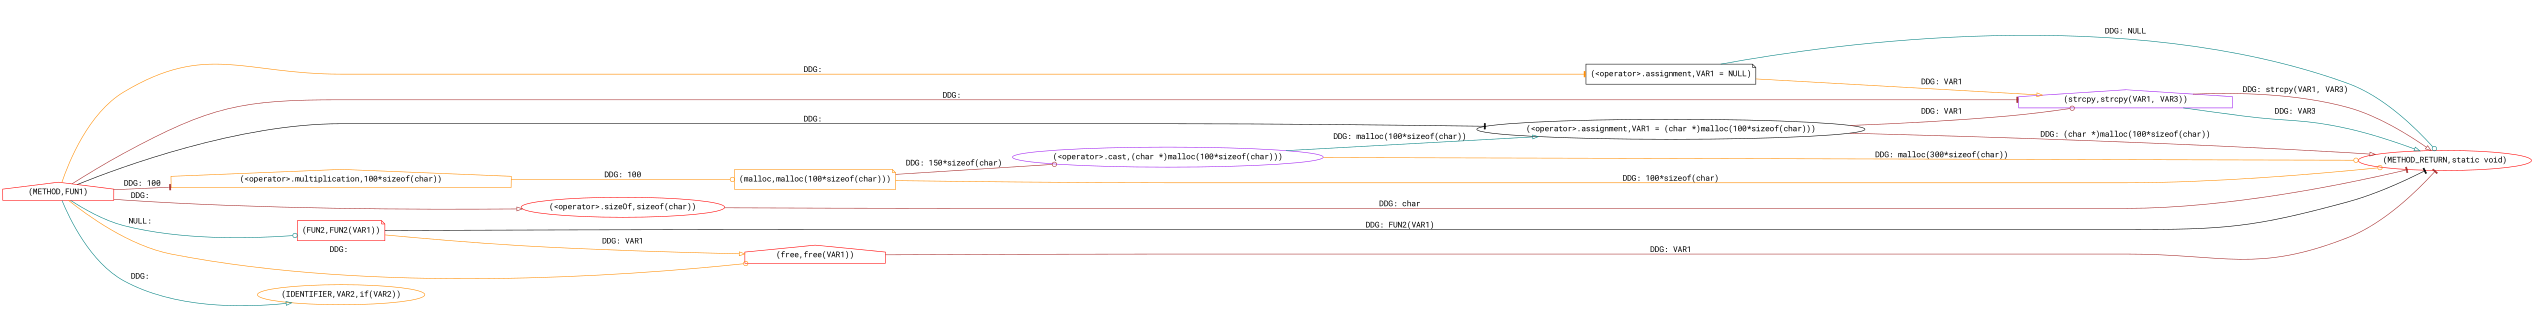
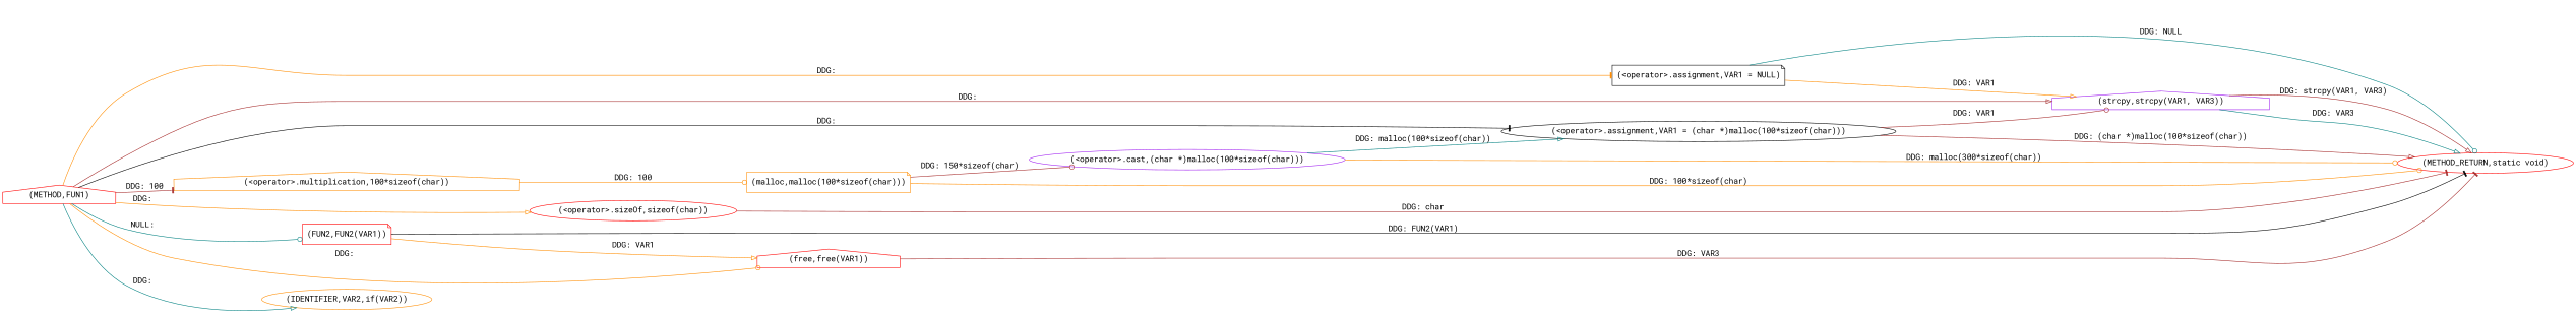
  digraph {
    fontname="Roboto Mono"
    rankdir=LR
    node [color=red fontname="Roboto Mono" shape=ellipse]
    edge [arrowhead=onormal color=brown fontname="Roboto Mono"]
    n1 [label="(METHOD,FUN1)" shape=house]
    n2 [color=black label="(<operator>.assignment,VAR1 = NULL)" shape=note]
    n3 [color=darkorange label="(IDENTIFIER,VAR2,if(VAR2))"]
    n4 [color=black label="(<operator>.assignment,VAR1 = (char *)malloc(100*sizeof(char)))"]
    n5 [color=darkorange label="(<operator>.multiplication,100*sizeof(char))" shape=house]
    n6 [label="(<operator>.sizeOf,sizeof(char))"]
    n7 [color=purple label="(strcpy,strcpy(VAR1, VAR3))" shape=house]
    n8 [label="(FUN2,FUN2(VAR1))" shape=note]
    n9 [label="(free,free(VAR1))" shape=house]
    n10 [label="(METHOD_RETURN,static void)"]
    n11 [color=darkorange label="(malloc,malloc(100*sizeof(char)))" shape=note]
    n12 [color=purple label="(<operator>.cast,(char *)malloc(100*sizeof(char)))"]
    n1 -> n2 [arrowhead=tee color=darkorange label="DDG: "]
    n1 -> n3 [color=teal label="DDG: "]
    n1 -> n4 [arrowhead=tee color=black label="DDG: "]
    n1 -> n5 [arrowhead=tee label="DDG: 100"]
-   n1 -> n6 [label="DDG: "]
-   n1 -> n7 [arrowhead=tee label="DDG: "]
+   n1 -> n6 [color=darkorange label="DDG: "]
+   n1 -> n7 [label="DDG: "]
    n1 -> n8 [arrowhead=odot color=teal label="NULL: "]
    n1 -> n9 [arrowhead=odot color=darkorange label="DDG: "]
    n2 -> n7 [color=darkorange label="DDG: VAR1"]
    n2 -> n10 [arrowhead=odot color=teal label="DDG: NULL"]
    n4 -> n7 [arrowhead=odot label="DDG: VAR1"]
    n4 -> n10 [label="DDG: (char *)malloc(100*sizeof(char))"]
    n5 -> n11 [arrowhead=odot color=darkorange label="DDG: 100"]
    n6 -> n10 [arrowhead=tee label="DDG: char"]
    n7 -> n10 [color=teal label="DDG: VAR3"]
    n7 -> n10 [label="DDG: strcpy(VAR1, VAR3)"]
    n8 -> n9 [color=darkorange label="DDG: VAR1"]
    n8 -> n10 [arrowhead=tee color=black label="DDG: FUN2(VAR1)"]
-   n9 -> n10 [arrowhead=tee label="DDG: VAR1"]
+   n9 -> n10 [arrowhead=tee label="DDG: VAR3"]
    n11 -> n10 [arrowhead=odot color=darkorange label="DDG: 100*sizeof(char)"]
    n11 -> n12 [arrowhead=odot label="DDG: 150*sizeof(char)"]
    n12 -> n4 [color=teal label="DDG: malloc(100*sizeof(char))"]
    n12 -> n10 [arrowhead=odot color=darkorange label="DDG: malloc(300*sizeof(char))"]
  }
